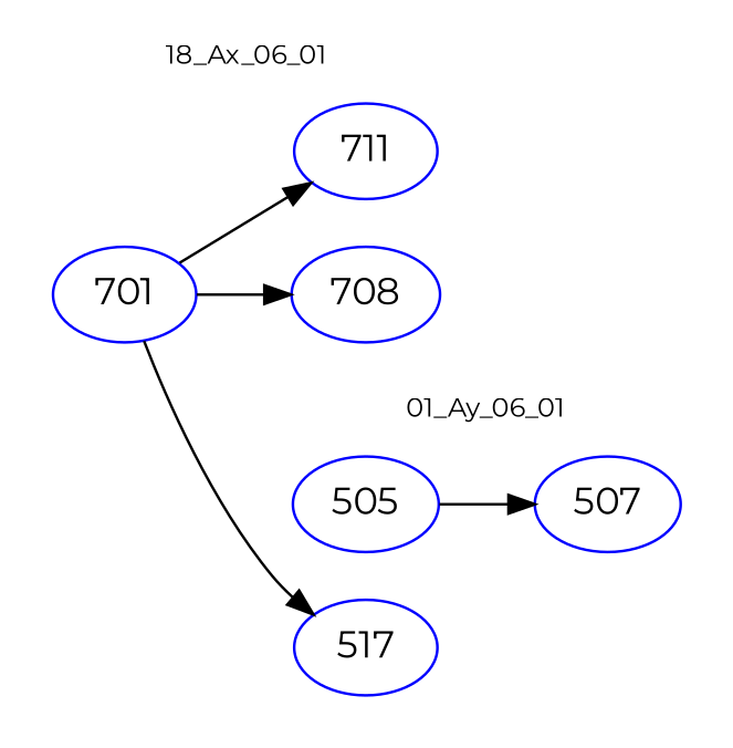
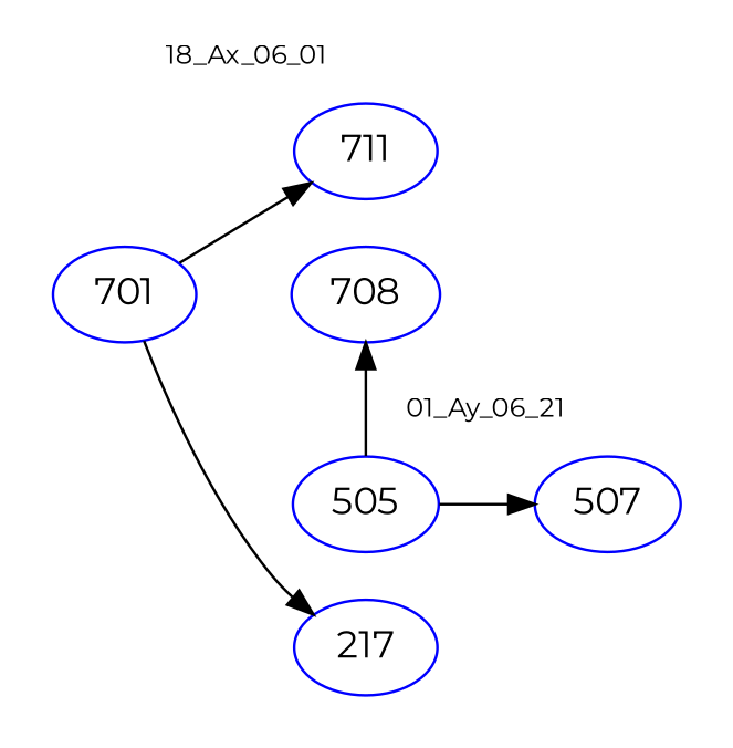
  digraph {
    fontname=Montserrat
    rankdir=LR
    node [color=blue fontname=Montserrat]
    edge [color=black fontname=Montserrat]
    n1 [label=505]
    n2 [label=507]
-   n3 [label=517]
+   n3 [label=217]
    n4 [label=701]
    n5 [label=708]
    n6 [label=711]
    subgraph cluster_1 {
      color=white
      fontsize=10
-     label="01_Ay_06_01"
+     label="01_Ay_06_21"
      n1
      n2
      n3
    }
    subgraph cluster_2 {
      color=white
      fontsize=10
      label="18_Ax_06_01"
      n4
      n5
      n6
    }
    n1 -> n2
    n4 -> n3
-   n4 -> n5
+   n1 -> n5
    n4 -> n6
  }
